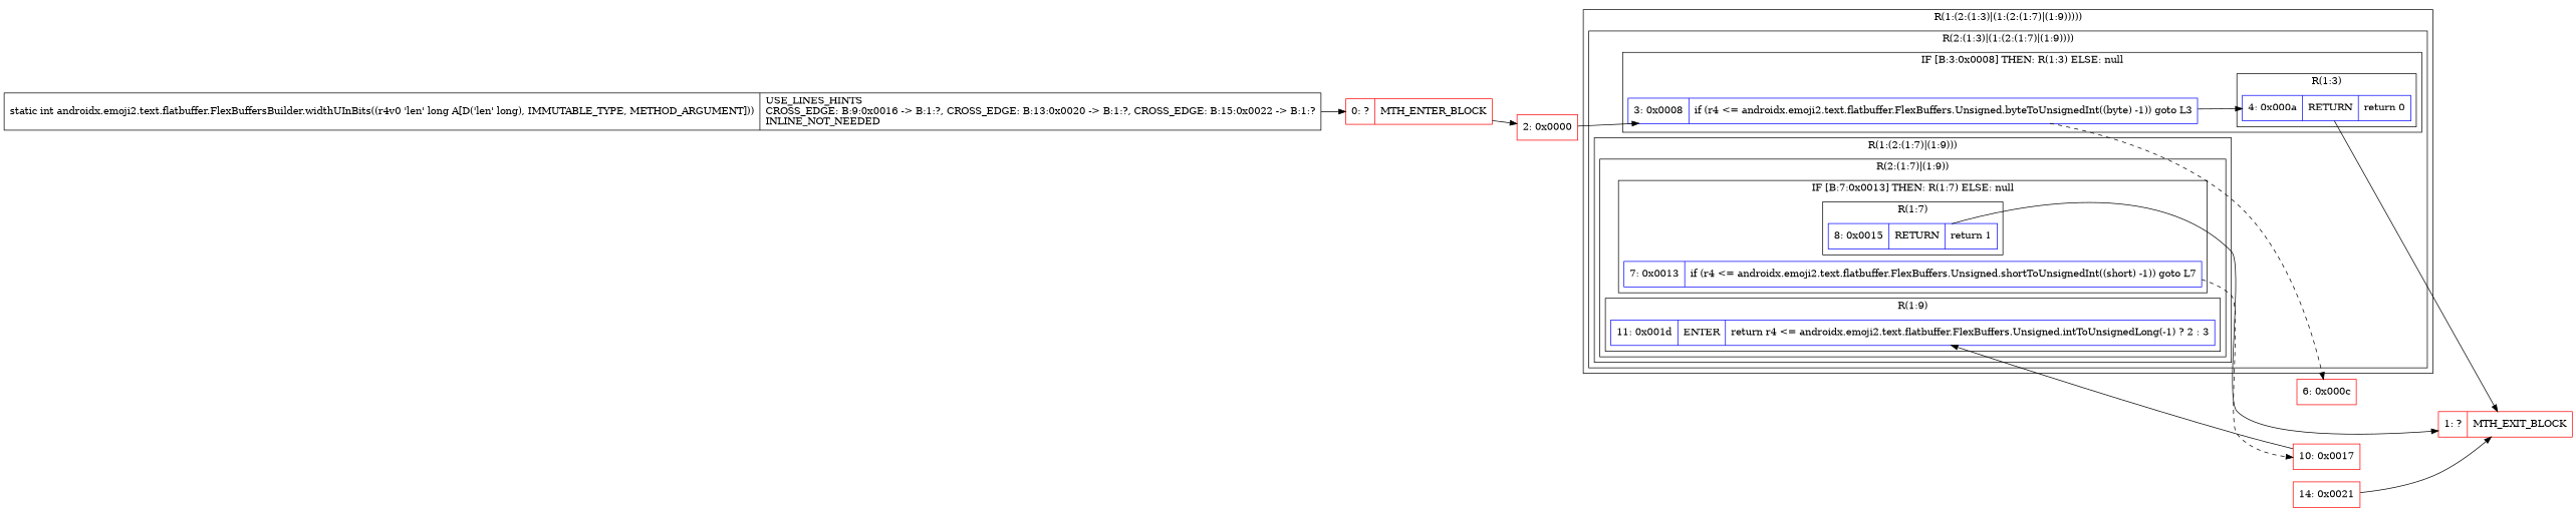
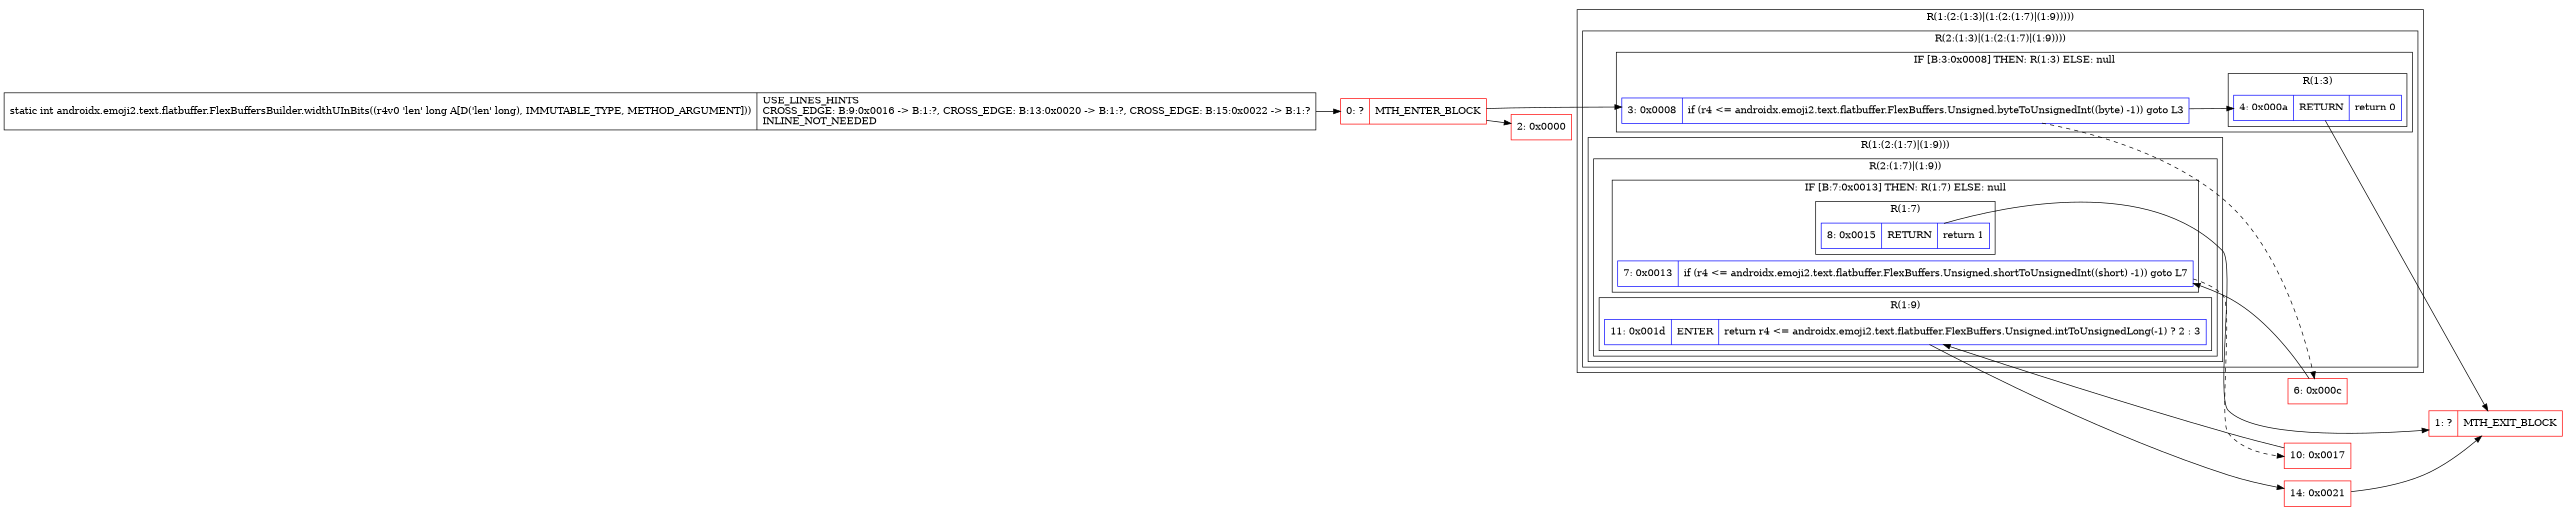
  digraph {
    rankdir=LR
    node [color=red shape=record]
    n1 [color=blue label="{4\:\ 0x000a|RETURN\l|return 0\l}"]
    n2 [color=blue label="{3\:\ 0x0008|if (r4 \<= androidx.emoji2.text.flatbuffer.FlexBuffers.Unsigned.byteToUnsignedInt((byte) \-1)) goto L3\l}"]
    n3 [color=blue label="{8\:\ 0x0015|RETURN\l|return 1\l}"]
    n4 [color=blue label="{7\:\ 0x0013|if (r4 \<= androidx.emoji2.text.flatbuffer.FlexBuffers.Unsigned.shortToUnsignedInt((short) \-1)) goto L7\l}"]
    n5 [color=blue label="{11\:\ 0x001d|ENTER\l|return r4 \<= androidx.emoji2.text.flatbuffer.FlexBuffers.Unsigned.intToUnsignedLong(\-1) ? 2 : 3\l}"]
    n6 [label="{1\:\ ?|MTH_EXIT_BLOCK\l}"]
    n7 [label="{6\:\ 0x000c}"]
    n8 [label="{10\:\ 0x0017}"]
    n9 [label="{14\:\ 0x0021}"]
    n10 [label="{0\:\ ?|MTH_ENTER_BLOCK\l}"]
    n11 [label="{2\:\ 0x0000}"]
    n12 [label="{static int androidx.emoji2.text.flatbuffer.FlexBuffersBuilder.widthUInBits((r4v0 'len' long A[D('len' long), IMMUTABLE_TYPE, METHOD_ARGUMENT]))  | USE_LINES_HINTS\lCROSS_EDGE: B:9:0x0016 \-\> B:1:?, CROSS_EDGE: B:13:0x0020 \-\> B:1:?, CROSS_EDGE: B:15:0x0022 \-\> B:1:?\lINLINE_NOT_NEEDED\l}" color=""]
    subgraph cluster_1 {
      label="R(1:(2:(1:3)|(1:(2:(1:7)|(1:9)))))"
      subgraph cluster_2 {
        label="R(2:(1:3)|(1:(2:(1:7)|(1:9))))"
        subgraph cluster_3 {
          label="IF [B:3:0x0008] THEN: R(1:3) ELSE: null"
          n2
          subgraph cluster_4 {
            label="R(1:3)"
            n1
          }
        }
        subgraph cluster_5 {
          label="R(1:(2:(1:7)|(1:9)))"
          subgraph cluster_6 {
            label="R(2:(1:7)|(1:9))"
            subgraph cluster_7 {
              label="IF [B:7:0x0013] THEN: R(1:7) ELSE: null"
              n4
              subgraph cluster_8 {
                label="R(1:7)"
                n3
              }
            }
            subgraph cluster_9 {
              label="R(1:9)"
              n5
            }
          }
        }
      }
    }
    n1 -> n6
    n2 -> n1
    n2 -> n7 [style=dashed]
    n3 -> n6
    n4 -> n8 [style=dashed]
+   n5 -> n9
+   n7 -> n4
    n8 -> n5
    n9 -> n6
    n10 -> n11
-   n11 -> n2
+   n10 -> n2
    n12 -> n10
  }
